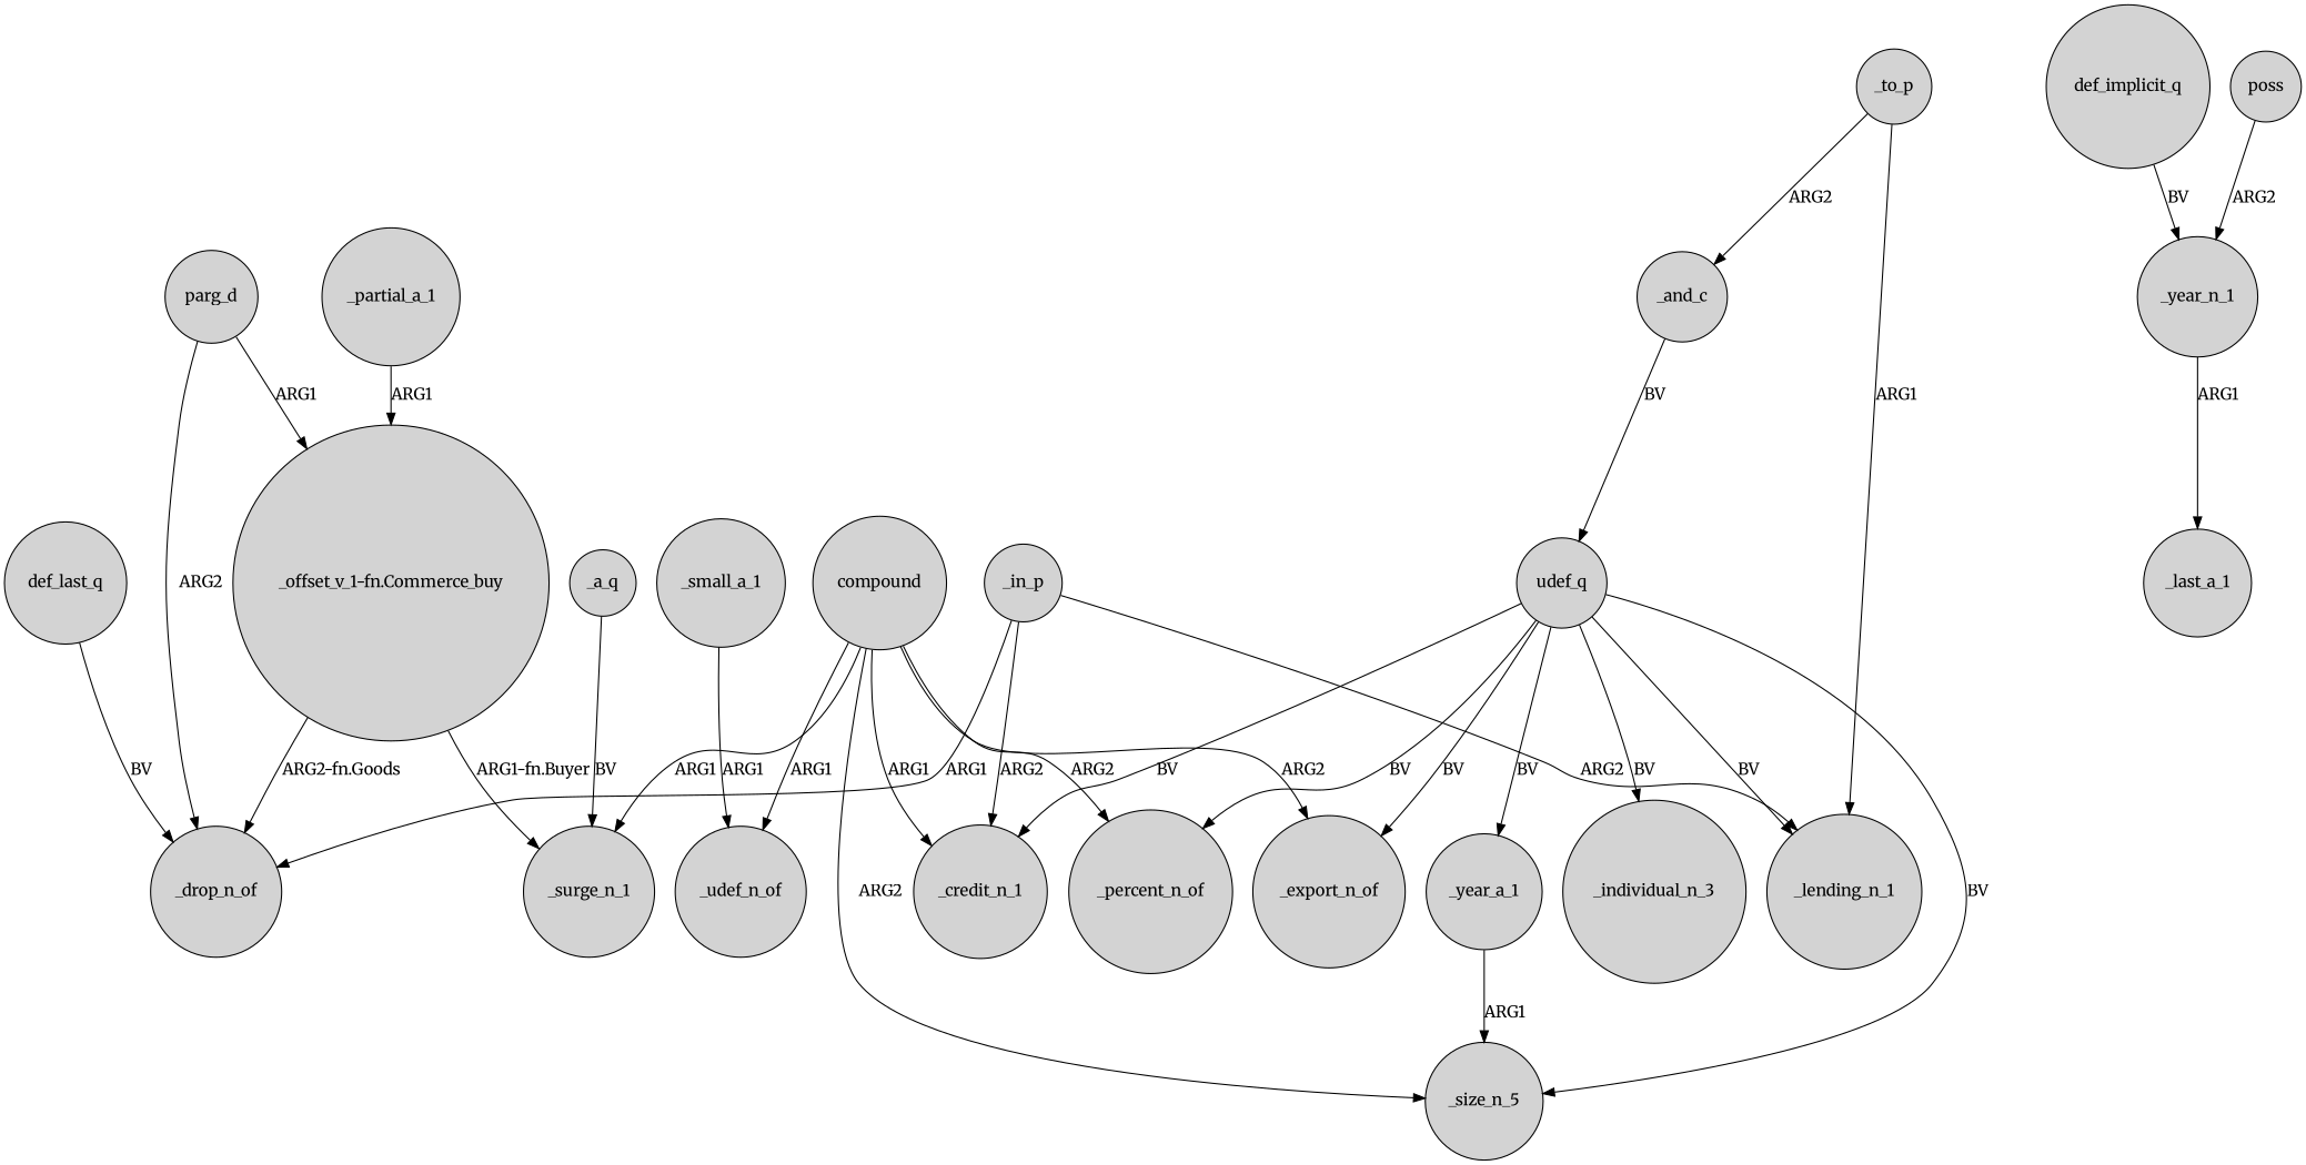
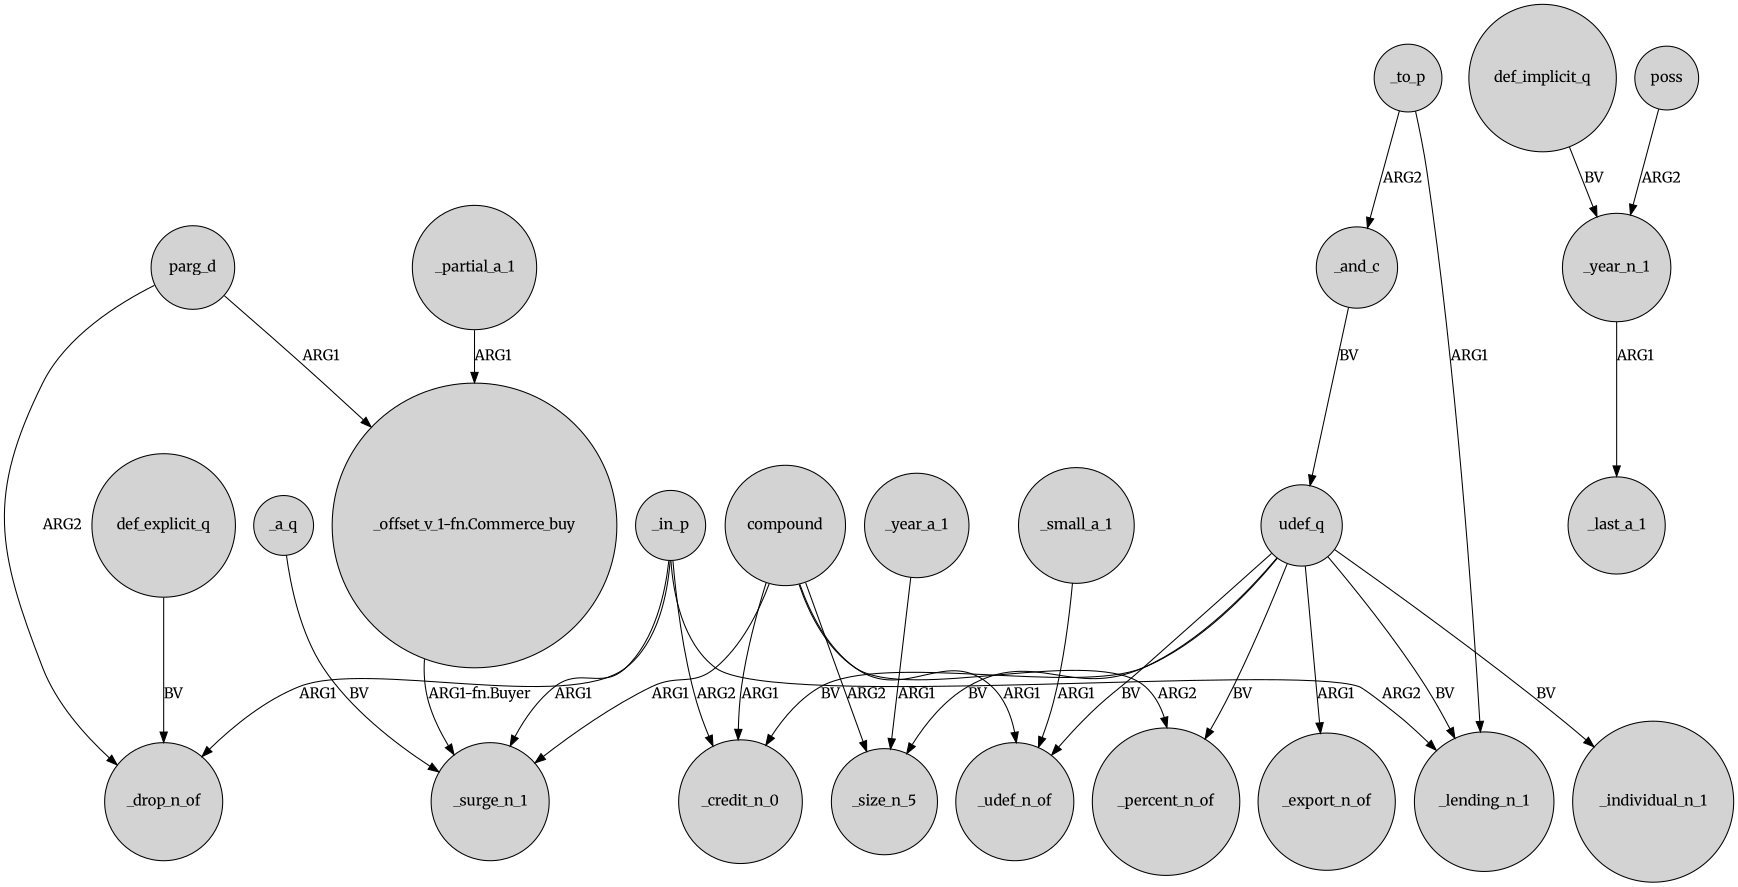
  digraph {
    fontname=Merriweather
    node [fontname=Merriweather shape=circle style=filled]
    edge [fontname=Merriweather]
    parg_d
    "_offset_v_1-fn.Commerce_buy"
    _drop_n_of
    _surge_n_1
    n5 [label=_size_n_5]
    udef_q
    n7 [label=_udef_n_of]
    _export_n_of
-   _credit_n_1
-   _individual_n_1 [label=_individual_n_3]
+   _credit_n_1 [label=_credit_n_0]
+   _individual_n_1
    _percent_n_of
    _lending_n_1
    _and_c
    _small_a_1
    def_implicit_q
    _year_n_1
    _last_a_1
    poss
    compound
    n20 [label=_year_a_1]
    _in_p
    _a_q
    _to_p
    _partial_a_1
-   def_explicit_q [label=def_last_q]
+   def_explicit_q
    parg_d -> "_offset_v_1-fn.Commerce_buy" [label=ARG1]
    parg_d -> _drop_n_of [label=ARG2]
-   "_offset_v_1-fn.Commerce_buy" -> _drop_n_of [label="ARG2-fn.Goods"]
    "_offset_v_1-fn.Commerce_buy" -> _surge_n_1 [label="ARG1-fn.Buyer"]
    udef_q -> n5 [label=BV]
-   udef_q -> n20 [label=BV]
-   udef_q -> _export_n_of [label=BV]
+   udef_q -> n7 [label=BV]
+   udef_q -> _export_n_of [label=ARG1]
    udef_q -> _credit_n_1 [label=BV]
    udef_q -> _individual_n_1 [label=BV]
    udef_q -> _percent_n_of [label=BV]
    udef_q -> _lending_n_1 [label=BV]
    _and_c -> udef_q [label=BV]
    _small_a_1 -> n7 [label=ARG1]
    def_implicit_q -> _year_n_1 [label=BV]
    _year_n_1 -> _last_a_1 [label=ARG1]
    poss -> _year_n_1 [label=ARG2]
    compound -> _surge_n_1 [label=ARG1]
    compound -> n5 [label=ARG2]
    compound -> n7 [label=ARG1]
-   compound -> _export_n_of [label=ARG2]
    compound -> _credit_n_1 [label=ARG1]
    compound -> _percent_n_of [label=ARG2]
    n20 -> n5 [label=ARG1]
    _in_p -> _drop_n_of [label=ARG1]
+   _in_p -> _surge_n_1 [label=ARG1]
    _in_p -> _credit_n_1 [label=ARG2]
    _in_p -> _lending_n_1 [label=ARG2]
    _a_q -> _surge_n_1 [label=BV]
    _to_p -> _lending_n_1 [label=ARG1]
    _to_p -> _and_c [label=ARG2]
    _partial_a_1 -> "_offset_v_1-fn.Commerce_buy" [label=ARG1]
    def_explicit_q -> _drop_n_of [label=BV]
  }
